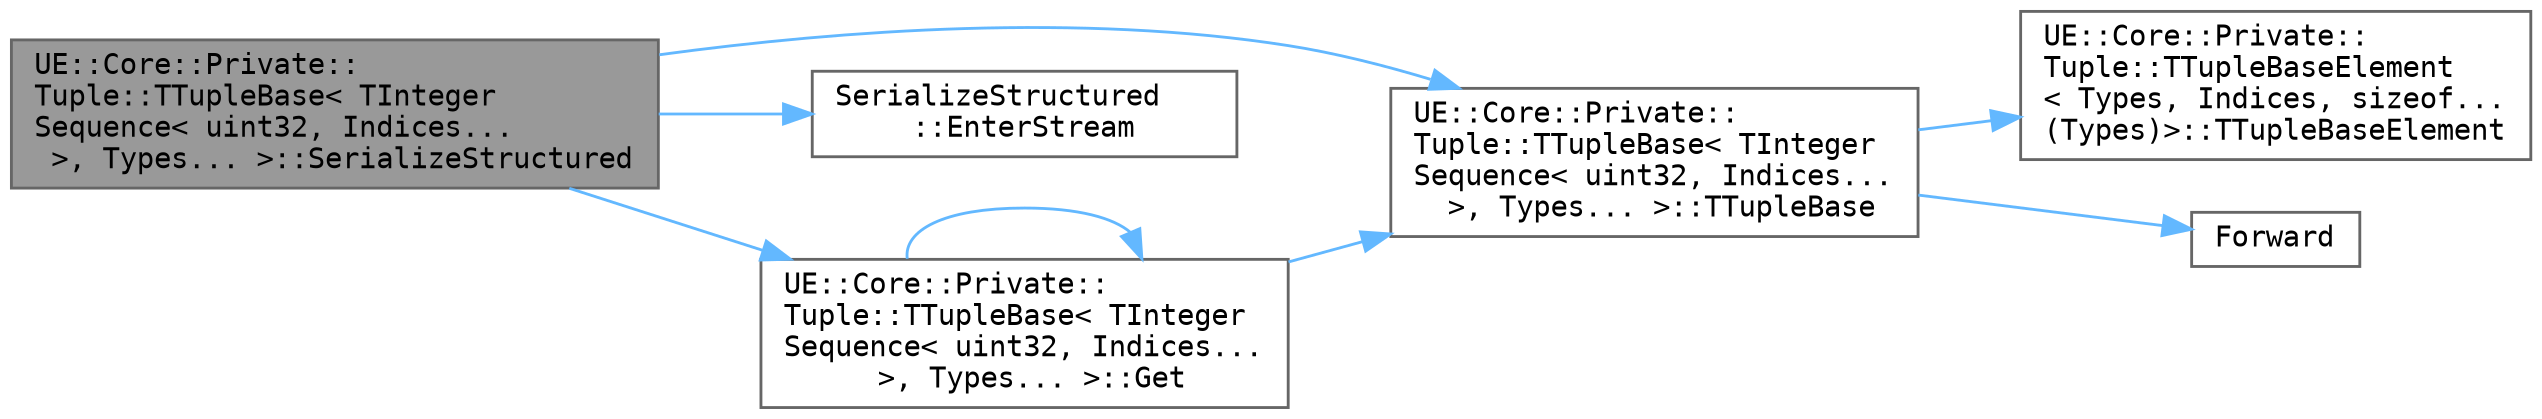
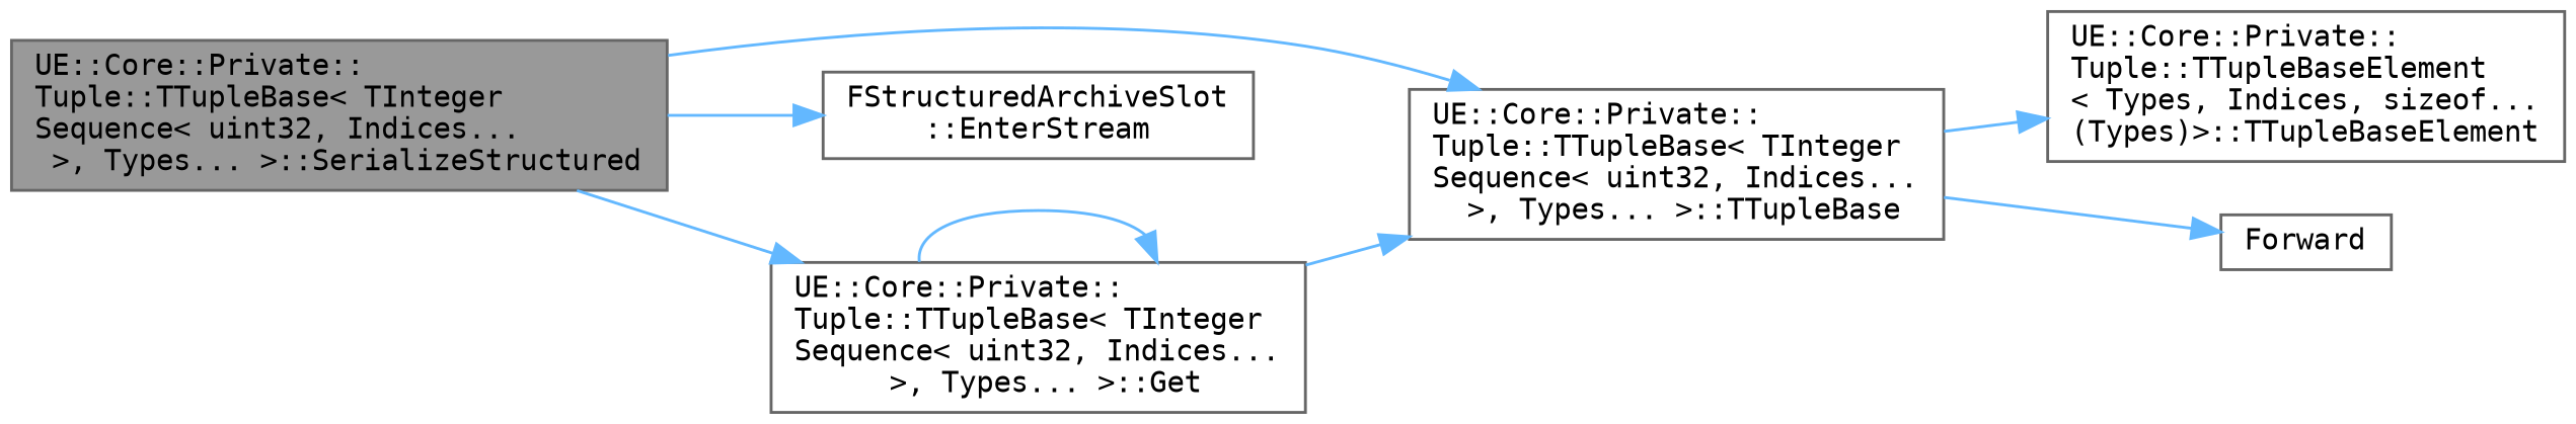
  digraph {
    rankdir=LR
    fontname="DejaVu Sans Mono"
    node [color=grey40 fillcolor=white fontname="DejaVu Sans Mono" fontsize=10 shape=box style=filled]
    edge [color=steelblue1 fontname="DejaVu Sans Mono" fontsize=10 labelfontname=Helvetica labelfontsize=10 style=solid]
    n1 [color=gray40 fillcolor=grey60 fontcolor=black height=0.2 label="UE::Core::Private::\lTuple::TTupleBase\< TInteger\lSequence\< uint32, Indices...\l \>, Types... \>::SerializeStructured" width=0.4]
    n2 [height=0.2 label="UE::Core::Private::\lTuple::TTupleBase\< TInteger\lSequence\< uint32, Indices...\l \>, Types... \>::TTupleBase" width=0.4]
-   n3 [height=0.2 label="SerializeStructured\l::EnterStream" width=0.4]
+   n3 [height=0.2 label="FStructuredArchiveSlot\l::EnterStream" width=0.4]
    n4 [height=0.2 label="UE::Core::Private::\lTuple::TTupleBase\< TInteger\lSequence\< uint32, Indices...\l \>, Types... \>::Get" width=0.4]
    n5 [height=0.2 label="UE::Core::Private::\lTuple::TTupleBaseElement\l\< Types, Indices, sizeof...\l(Types)\>::TTupleBaseElement" width=0.4]
    n6 [height=0.2 label=Forward width=0.4]
    n1 -> n2
    n1 -> n3
    n1 -> n4
    n2 -> n5
    n2 -> n6
    n4 -> n2
    n4 -> n4
  }
